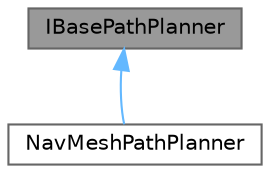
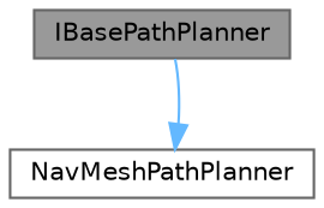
  digraph {
    node [color=gray40 fontname=Helvetica fontsize=10 shape=box style=filled]
    n1 [fillcolor=grey60 fontcolor=black height=0.2 label=IBasePathPlanner width=0.4]
    n2 [fillcolor=white height=0.2 label=NavMeshPathPlanner width=0.4]
-   n1 -> n2 [color=steelblue1 dir=back fontname=Helvetica fontsize=10 labelfontname=Helvetica labelfontsize=10 style=solid]
+   n2 -> n1 [color=steelblue1 dir=back fontname=Helvetica fontsize=10 labelfontname=Helvetica labelfontsize=10 style=solid]
  }
